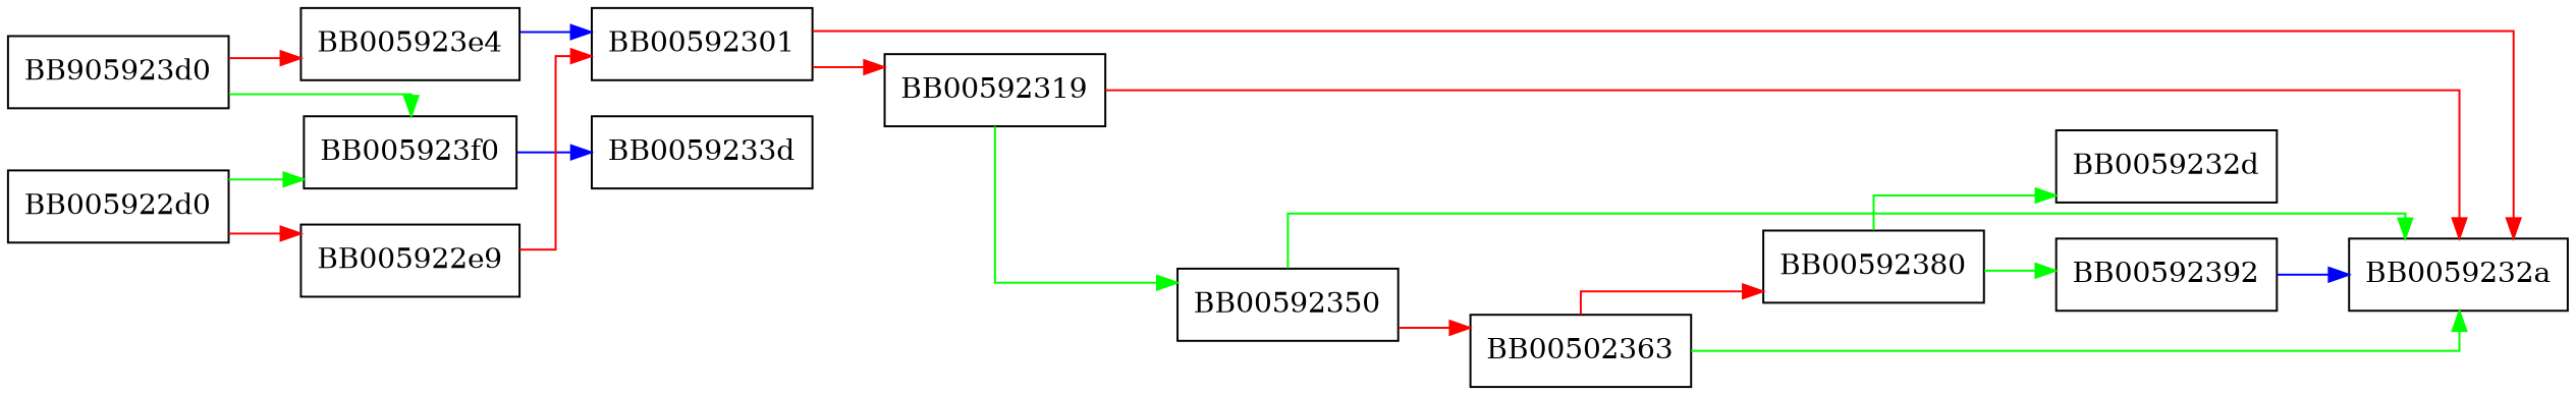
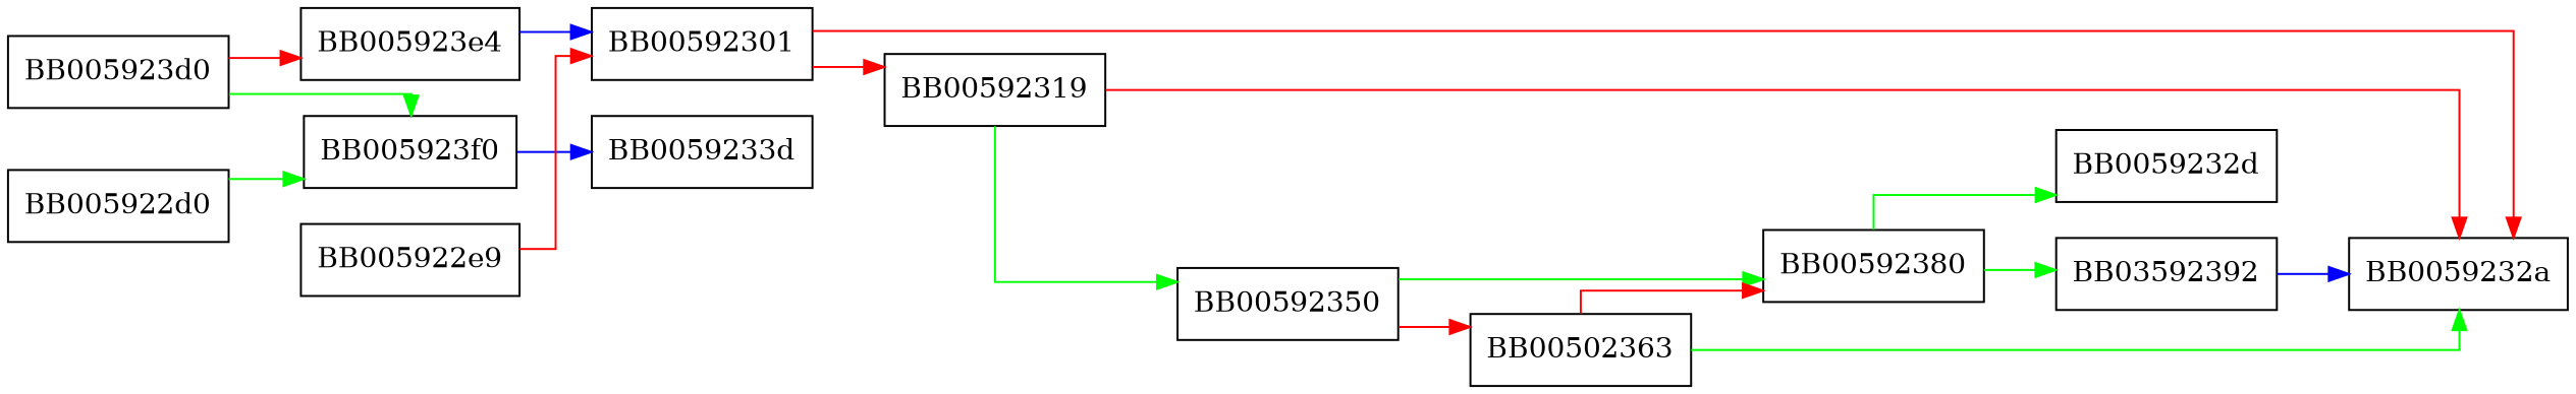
  digraph {
    rankdir=LR
    splines=ortho
    node [shape=box]
    edge [color=red]
    BB005922d0
    BB005923f0
    BB005922e9
    BB0059233d
    BB00592301
-   BB005923d0 [label=BB905923d0]
+   BB005923d0
    BB005923e4
    BB0059232a
    BB00592319
    BB00592350
    n11 [label=BB00502363]
    BB00592380
    BB0059232d
-   BB00592392
+   BB00592392 [label=BB03592392]
    BB005922d0 -> BB005923f0 [color=green]
-   BB005922d0 -> BB005922e9
    BB005923f0 -> BB0059233d [color=blue]
    BB005922e9 -> BB00592301
    BB00592301 -> BB0059232a
    BB00592301 -> BB00592319
    BB005923d0 -> BB005923f0 [color=green]
    BB005923d0 -> BB005923e4
    BB005923e4 -> BB00592301 [color=blue]
    BB00592319 -> BB0059232a
    BB00592319 -> BB00592350 [color=green]
-   BB00592350 -> BB0059232a [color=green]
+   BB00592350 -> BB00592380 [color=green]
    BB00592350 -> n11
    n11 -> BB0059232a [color=green]
    n11 -> BB00592380
    BB00592380 -> BB0059232d [color=green]
    BB00592380 -> BB00592392 [color=green]
    BB00592392 -> BB0059232a [color=blue]
  }
